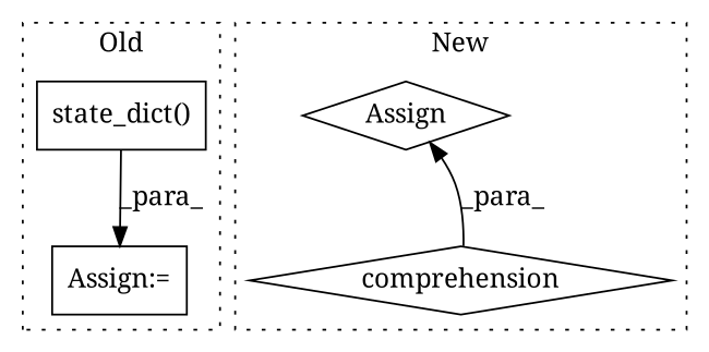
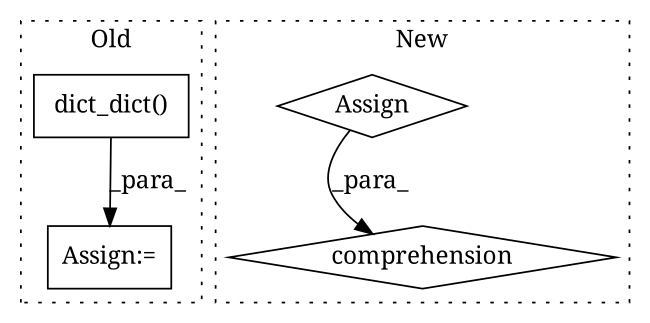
  digraph {
    fontname="Noto Serif"
    node [fontname="Noto Serif" l=3 shape=box]
    edge [fontname="Noto Serif"]
-   n1 [a=75 l=38 label="state_dict()" s=29167]
+   n1 [a=75 l=38 label="dict_dict()" s=29167]
    n2 [a=68 label="Assign:=" s=29164]
    n3 [a=84 l=74 label=Assign s=26875 shape=diamond]
    n4 [a=45 label=comprehension s=26904 shape=diamond]
    subgraph cluster_1 {
      label=Old
      style=dotted
      n1
      n2
    }
    subgraph cluster_2 {
      label=New
      style=dotted
      n3
      n4
    }
    n1 -> n2 [label=_para_]
-   n4 -> n3 [label=_para_]
+   n3 -> n4 [label=_para_]
  }
